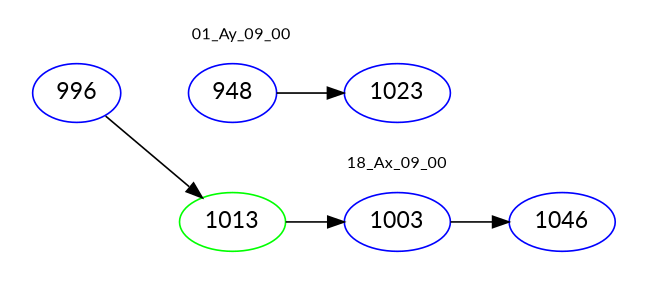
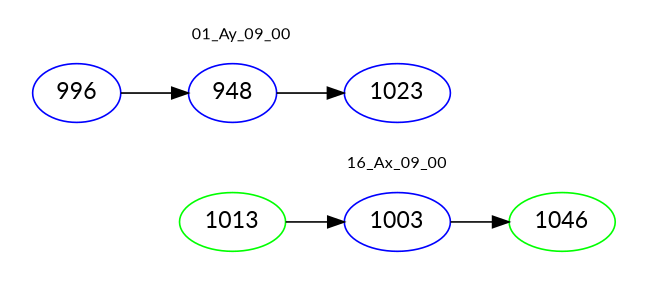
  digraph {
    fontname=Lato
    rankdir=LR
    node [color=blue fontname=Lato]
    edge [color=black fontname=Lato]
    n1 [label=996]
    n2 [label=948]
    n3 [label=1023]
    n4 [color=green label=1013]
    n5 [label=1003]
-   n6 [label=1046]
+   n6 [color=green label=1046]
    subgraph cluster_1 {
      color=white
      fontsize=10
      label="01_Ay_09_00"
      n1
      n2
      n3
    }
    subgraph cluster_2 {
      color=white
      fontsize=10
-     label="18_Ax_09_00"
+     label="16_Ax_09_00"
      n4
      n5
      n6
    }
-   n1 -> n4
+   n1 -> n2
    n2 -> n3
    n4 -> n5
    n5 -> n6
  }
